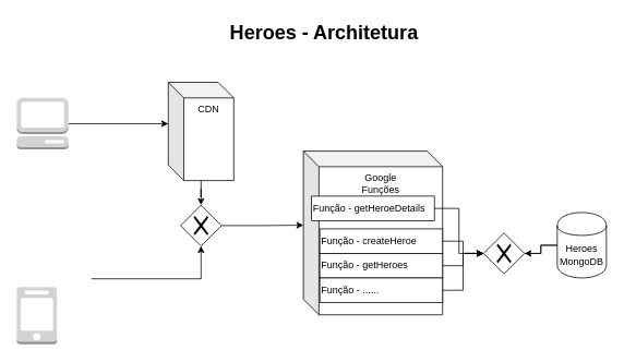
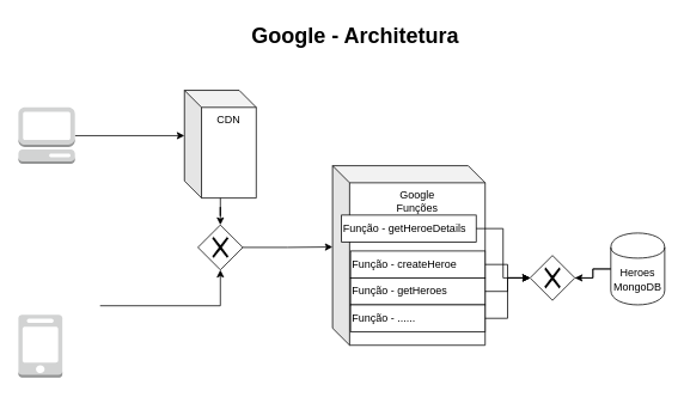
  <mxCell id="0" />
  <mxCell id="1" parent="0" />
  <mxCell id="2" style="edgeStyle=orthogonalEdgeStyle;rounded=0;orthogonalLoop=1;jettySize=auto;html=1;entryX=0;entryY=0;entryDx=0;entryDy=50.5;entryPerimeter=0;" edge="1" parent="1" source="3" target="7"><mxGeometry relative="1" as="geometry" /></mxCell>
  <mxCell id="3" value="" style="outlineConnect=0;dashed=0;verticalLabelPosition=bottom;verticalAlign=top;align=center;html=1;shape=mxgraph.aws3.management_console;fillColor=#D2D3D3;gradientColor=none;" vertex="1" parent="1"><mxGeometry x="20" y="119" width="63" height="63" as="geometry" /></mxCell>
  <mxCell id="4" value="" style="edgeStyle=orthogonalEdgeStyle;rounded=0;orthogonalLoop=1;jettySize=auto;html=1;endArrow=none;endFill=0;" edge="1" parent="1" source="5" target="22"><mxGeometry relative="1" as="geometry" /></mxCell>
  <mxCell id="5" value="Heroes&lt;br&gt;MongoDB" style="shape=cylinder;whiteSpace=wrap;html=1;boundedLbl=1;backgroundOutline=1;" vertex="1" parent="1"><mxGeometry x="680" y="259" width="60" height="80" as="geometry" /></mxCell>
  <mxCell id="6" value="" style="group" vertex="1" connectable="0" parent="1"><mxGeometry x="205" y="100" width="80" height="120" as="geometry" /></mxCell>
  <mxCell id="7" value="CDN" style="shape=cube;whiteSpace=wrap;html=1;boundedLbl=1;backgroundOutline=1;darkOpacity=0.05;darkOpacity2=0.1;size=19;rotation=0;align=center;verticalAlign=top;" vertex="1" parent="6"><mxGeometry width="80" height="120" as="geometry" /></mxCell>
  <mxCell id="8" value="" style="shape=image;html=1;verticalAlign=top;verticalLabelPosition=bottom;labelBackgroundColor=#ffffff;imageAspect=0;aspect=fixed;image=https://cdn3.iconfinder.com/data/icons/logos-and-brands-adobe/512/21_Angular-128.png" vertex="1" parent="6"><mxGeometry x="23" y="40" width="57" height="57" as="geometry" /></mxCell>
  <mxCell id="9" value="" style="group" vertex="1" connectable="0" parent="1"><mxGeometry x="20" y="319" width="91" height="101" as="geometry" /></mxCell>
  <mxCell id="10" value="" style="outlineConnect=0;dashed=0;verticalLabelPosition=bottom;verticalAlign=top;align=center;html=1;shape=mxgraph.aws3.mobile_client;fillColor=#D2D3D3;gradientColor=none;" vertex="1" parent="9"><mxGeometry y="31" width="49" height="70" as="geometry" /></mxCell>
  <mxCell id="11" value="" style="shape=image;html=1;verticalAlign=top;verticalLabelPosition=bottom;labelBackgroundColor=#ffffff;imageAspect=0;aspect=fixed;image=https://cdn4.iconfinder.com/data/icons/logos-brands-5/24/flutter-128.png" vertex="1" parent="9"><mxGeometry x="49" width="42" height="42" as="geometry" /></mxCell>
  <mxCell id="12" style="edgeStyle=orthogonalEdgeStyle;rounded=0;orthogonalLoop=1;jettySize=auto;html=1;" edge="1" parent="1" source="11" target="14"><mxGeometry relative="1" as="geometry" /></mxCell>
  <mxCell id="13" style="edgeStyle=orthogonalEdgeStyle;rounded=0;orthogonalLoop=1;jettySize=auto;html=1;entryX=0;entryY=0;entryDx=0;entryDy=90.5;entryPerimeter=0;" edge="1" parent="1" source="14" target="16"><mxGeometry relative="1" as="geometry" /></mxCell>
  <mxCell id="14" value="" style="shape=mxgraph.bpmn.shape;html=1;verticalLabelPosition=bottom;labelBackgroundColor=#ffffff;verticalAlign=top;align=center;perimeter=rhombusPerimeter;background=gateway;outlineConnect=0;outline=none;symbol=exclusiveGw;" vertex="1" parent="1"><mxGeometry x="220" y="250" width="50" height="50" as="geometry" /></mxCell>
  <mxCell id="15" value="" style="group" vertex="1" connectable="0" parent="1"><mxGeometry x="370" y="184" width="170" height="200" as="geometry" /></mxCell>
  <mxCell id="16" value="Google&lt;br&gt;Funções" style="shape=cube;whiteSpace=wrap;html=1;boundedLbl=1;backgroundOutline=1;darkOpacity=0.05;darkOpacity2=0.1;size=19;rotation=0;align=center;verticalAlign=top;" vertex="1" parent="15"><mxGeometry width="170" height="200" as="geometry" /></mxCell>
  <mxCell id="17" value="Função - getHeroeDetails" style="rounded=0;whiteSpace=wrap;html=1;align=left;" vertex="1" parent="15"><mxGeometry x="10" y="55" width="150" height="30" as="geometry" /></mxCell>
  <mxCell id="18" value="Função - createHeroe" style="rounded=0;whiteSpace=wrap;html=1;align=left;" vertex="1" parent="15"><mxGeometry x="20" y="95" width="150" height="30" as="geometry" /></mxCell>
  <mxCell id="19" value="Função - getHeroes" style="rounded=0;whiteSpace=wrap;html=1;align=left;" vertex="1" parent="15"><mxGeometry x="20" y="125" width="150" height="30" as="geometry" /></mxCell>
  <mxCell id="20" value="Função - ......" style="rounded=0;whiteSpace=wrap;html=1;align=left;" vertex="1" parent="15"><mxGeometry x="20" y="155" width="150" height="30" as="geometry" /></mxCell>
  <mxCell id="21" style="edgeStyle=orthogonalEdgeStyle;rounded=0;orthogonalLoop=1;jettySize=auto;html=1;entryX=0;entryY=0.5;entryDx=0;entryDy=0;endArrow=none;endFill=0;startArrow=classic;startFill=1;" edge="1" parent="1" source="22" target="5"><mxGeometry relative="1" as="geometry" /></mxCell>
  <mxCell id="22" value="" style="shape=mxgraph.bpmn.shape;html=1;verticalLabelPosition=bottom;labelBackgroundColor=#ffffff;verticalAlign=top;align=center;perimeter=rhombusPerimeter;background=gateway;outlineConnect=0;outline=none;symbol=exclusiveGw;" vertex="1" parent="1"><mxGeometry x="590" y="284" width="50" height="50" as="geometry" /></mxCell>
  <mxCell id="23" style="edgeStyle=orthogonalEdgeStyle;rounded=0;orthogonalLoop=1;jettySize=auto;html=1;entryX=0;entryY=0.5;entryDx=0;entryDy=0;" edge="1" parent="1" source="17" target="22"><mxGeometry relative="1" as="geometry"><mxPoint x="540" y="264" as="sourcePoint" /><mxPoint x="680" y="310" as="targetPoint" /></mxGeometry></mxCell>
  <mxCell id="24" style="edgeStyle=orthogonalEdgeStyle;rounded=0;orthogonalLoop=1;jettySize=auto;html=1;entryX=0;entryY=0.5;entryDx=0;entryDy=0;" edge="1" parent="1" source="18" target="22"><mxGeometry relative="1" as="geometry" /></mxCell>
  <mxCell id="25" style="edgeStyle=orthogonalEdgeStyle;rounded=0;orthogonalLoop=1;jettySize=auto;html=1;entryX=0;entryY=0.5;entryDx=0;entryDy=0;" edge="1" parent="1" source="19" target="22"><mxGeometry relative="1" as="geometry" /></mxCell>
  <mxCell id="26" style="edgeStyle=orthogonalEdgeStyle;rounded=0;orthogonalLoop=1;jettySize=auto;html=1;entryX=0;entryY=0.5;entryDx=0;entryDy=0;" edge="1" parent="1" source="20" target="22"><mxGeometry relative="1" as="geometry" /></mxCell>
- <mxCell id="27" value="Heroes - Architetura" style="text;strokeColor=none;fillColor=none;html=1;fontSize=24;fontStyle=1;verticalAlign=middle;align=center;" vertex="1" parent="1"><mxGeometry x="275" y="20" width="240" height="40" as="geometry" /></mxCell>
+ <mxCell id="27" value="Google - Architetura" style="text;strokeColor=none;fillColor=none;html=1;fontSize=24;fontStyle=1;verticalAlign=middle;align=center;" vertex="1" parent="1"><mxGeometry x="275" y="20" width="240" height="40" as="geometry" /></mxCell>
  <mxCell id="28" style="edgeStyle=orthogonalEdgeStyle;rounded=0;orthogonalLoop=1;jettySize=auto;html=1;entryX=0.5;entryY=0;entryDx=0;entryDy=0;startArrow=none;startFill=0;endArrow=classic;endFill=1;" edge="1" parent="1" source="7" target="14"><mxGeometry relative="1" as="geometry" /></mxCell>
